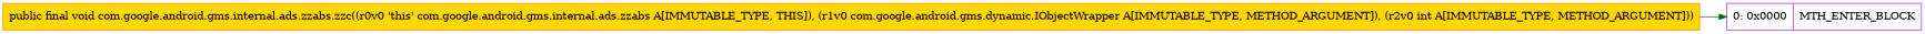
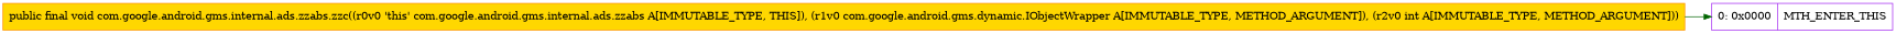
  digraph {
    rankdir=LR
    node [shape=record style=filled]
-   n1 [color=purple label="{0\:\ 0x0000|MTH_ENTER_BLOCK\l}" fillcolor=white]
+   n1 [color=purple label="{0\:\ 0x0000|MTH_ENTER_THIS\l}" fillcolor=white]
    n2 [label="{public final void com.google.android.gms.internal.ads.zzabs.zzc((r0v0 'this' com.google.android.gms.internal.ads.zzabs A[IMMUTABLE_TYPE, THIS]), (r1v0 com.google.android.gms.dynamic.IObjectWrapper A[IMMUTABLE_TYPE, METHOD_ARGUMENT]), (r2v0 int A[IMMUTABLE_TYPE, METHOD_ARGUMENT])) }" fillcolor=gold color=darkorange]
    subgraph cluster_1 {
      label="R(0)"
    }
    n2 -> n1 [color=darkgreen]
  }
